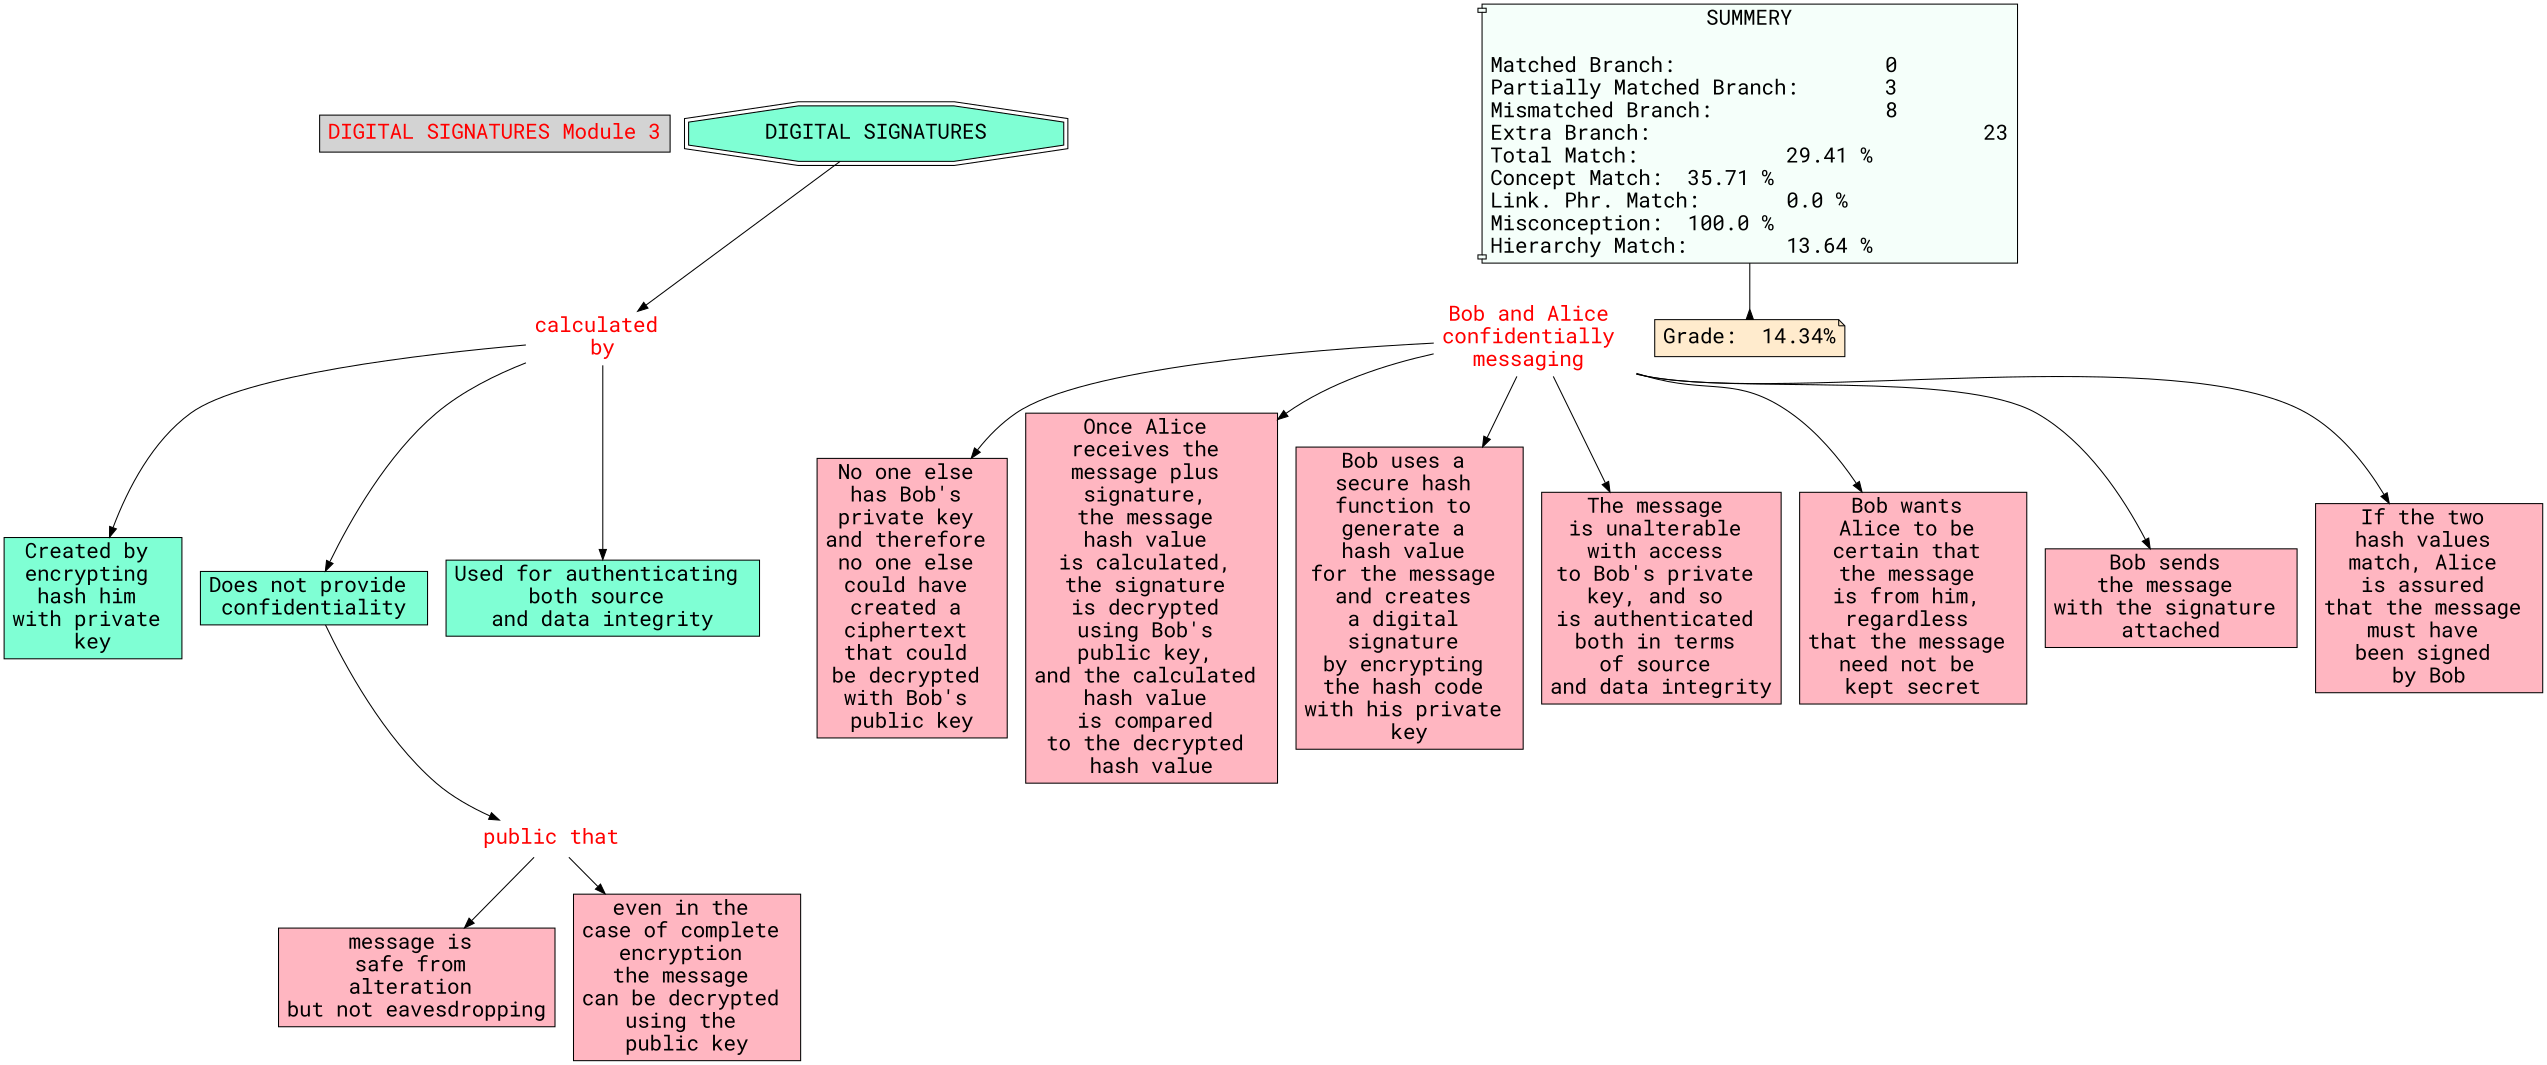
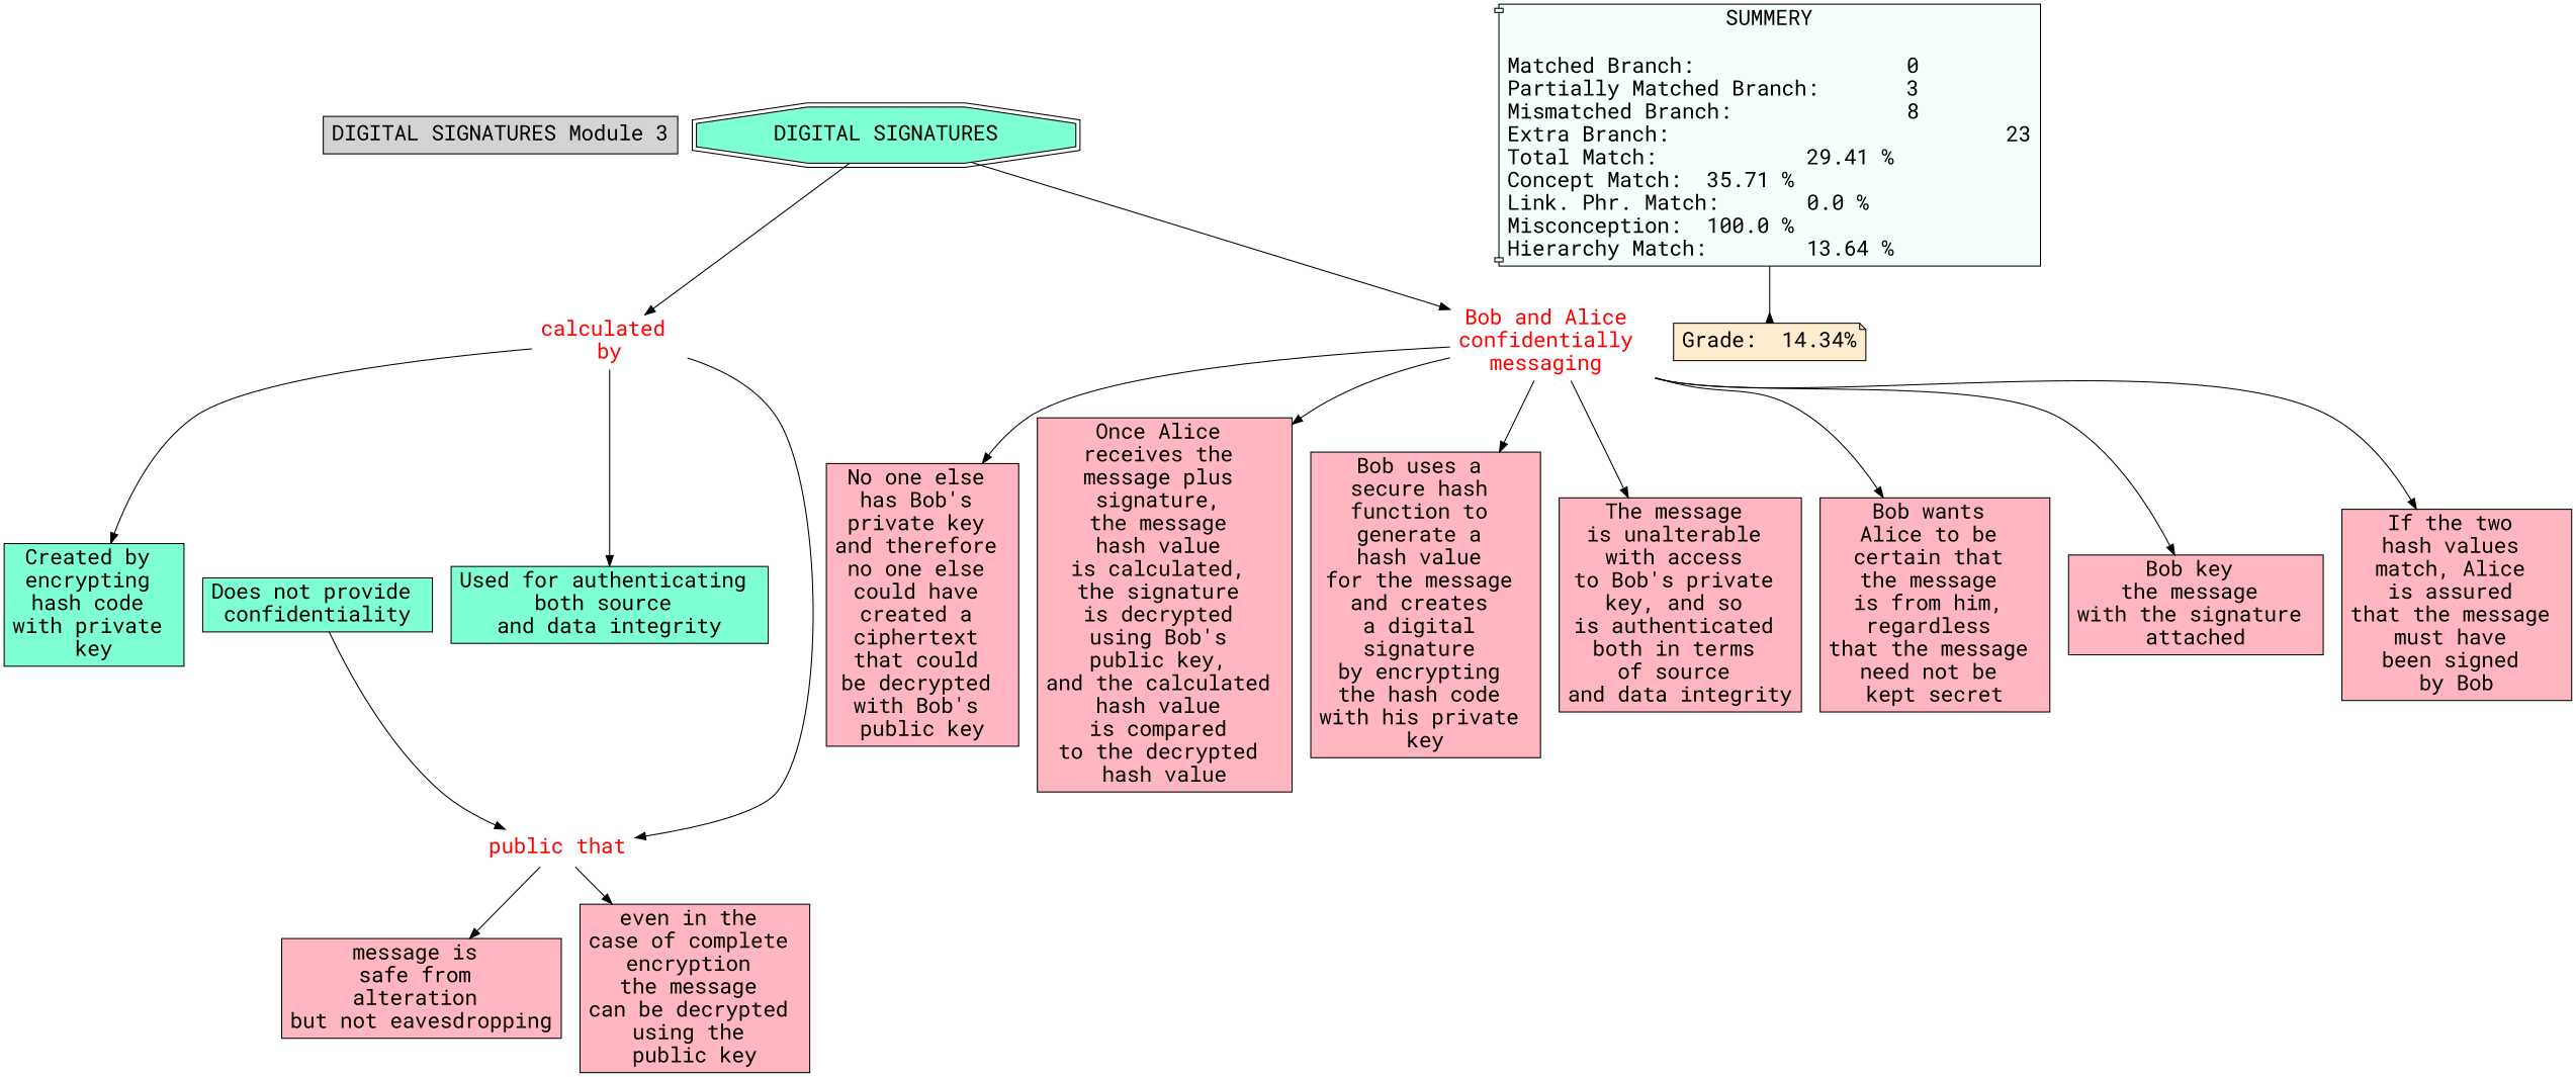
  digraph {
    fontname="Roboto Mono"
    node [Gsplines=true fontname="Roboto Mono" fontsize=20 shape=rect style=filled fillcolor="#FFB6C1"]
    edge [constraint=true fontname="Roboto Mono"]
-   n1 [label="DIGITAL SIGNATURES Module 3" fontcolor=red fillcolor=""]
+   n1 [label="DIGITAL SIGNATURES Module 3" fillcolor=""]
    n2 [fontcolor=red label="calculated \nby" shape=none style="" fillcolor=""]
-   n3 [fillcolor=aquamarine label="Created by \nencrypting \nhash him \nwith private \nkey"]
+   n3 [fillcolor=aquamarine label="Created by \nencrypting \nhash code \nwith private \nkey"]
    n4 [fillcolor=aquamarine label="Does not provide \nconfidentiality"]
    n5 [fillcolor=aquamarine label="Used for authenticating \nboth source \nand data integrity\n"]
    n6 [fontcolor=red label="public that" shape=none style="" fillcolor=""]
    n7 [label="message is \nsafe from \nalteration \nbut not eavesdropping\n"]
    n8 [label="even in the \ncase of complete \nencryption \nthe message \ncan be decrypted \nusing the \npublic key\n"]
    n9 [fontcolor=red label="Bob and Alice \nconfidentially \nmessaging \n" shape=none style="" fillcolor=""]
    n10 [label="No one else \nhas Bob's \nprivate key \nand therefore \nno one else \ncould have \ncreated a \nciphertext \nthat could \nbe decrypted \nwith Bob's \npublic key\n"]
    n11 [label="Once Alice \nreceives the \nmessage plus \nsignature, \nthe message \nhash value \nis calculated, \nthe signature \nis decrypted \nusing Bob's \npublic key, \nand the calculated \nhash value \nis compared \nto the decrypted \nhash value\n"]
    n12 [label="Bob uses a \nsecure hash \nfunction to \ngenerate a \nhash value \nfor the message \nand creates \na digital \nsignature \nby encrypting \nthe hash code \nwith his private \nkey"]
    n13 [label="The message \nis unalterable \nwith access \nto Bob's private \nkey, and so \nis authenticated \nboth in terms \nof source \nand data integrity\n"]
    n14 [label="Bob wants \nAlice to be \ncertain that \nthe message \nis from him, \nregardless \nthat the message \nneed not be \nkept secret\n"]
-   n15 [label="Bob sends \nthe message \nwith the signature \nattached"]
+   n15 [label="Bob key \nthe message \nwith the signature \nattached"]
    n16 [label="If the two \nhash values \nmatch, Alice \nis assured \nthat the message \nmust have \nbeen signed \nby Bob"]
    n17 [fillcolor=aquamarine label="DIGITAL SIGNATURES\n" shape=doubleoctagon]
    n18 [fillcolor="#F5FFFA" label="SUMMERY\n\nMatched Branch:			0\lPartially Matched Branch:	3\lMismatched Branch:		8\lExtra Branch:				23\lTotal Match:		29.41 %\lConcept Match:	35.71 %\lLink. Phr. Match:	0.0 %\lMisconception:	100.0 %\lHierarchy Match:	13.64 %\l" shape=component]
    n19 [fillcolor="#FFEBCD" label="Grade:	14.34%" shape=note]
    n2 -> n3
-   n2 -> n4
+   n2 -> n6
    n2 -> n5
    n4 -> n6
    n6 -> n7
    n6 -> n8
    n9 -> n10
    n9 -> n11
    n9 -> n12
    n9 -> n13
    n9 -> n14
    n9 -> n15
    n9 -> n16
    n17 -> n2
+   n17 -> n9
    n18 -> n19 [arrowhead=inv color=black]
  }
